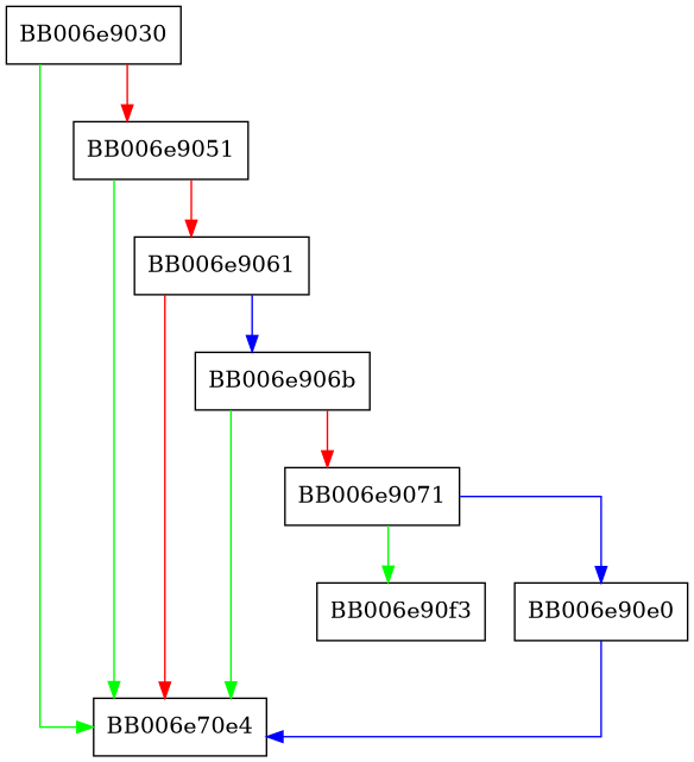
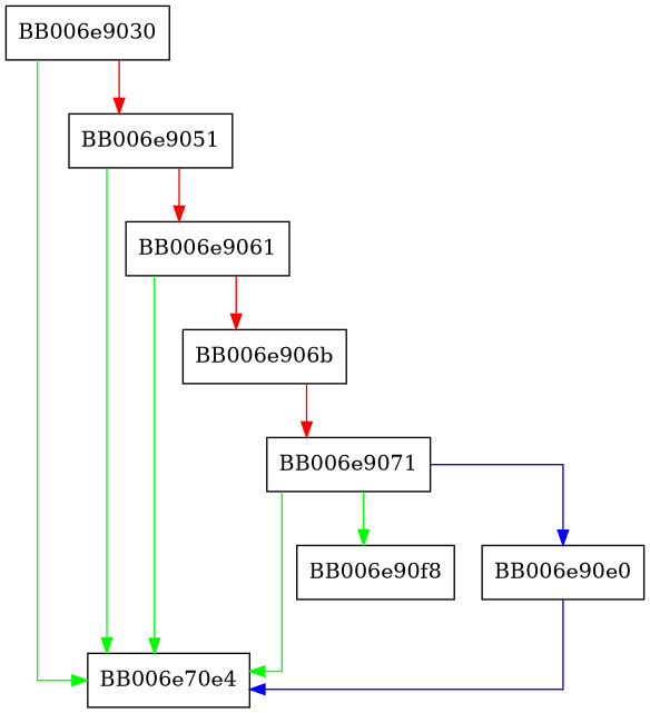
  digraph {
    splines=ortho
    node [shape=box]
    edge [color=green]
    n1 [label=BB006e70e4]
    BB006e9030
    n3 [label=BB006e9051]
    BB006e9061
    BB006e906b
    BB006e9071
-   BB006e90f8 [label=BB006e90f3]
+   BB006e90f8
    BB006e90e0
    BB006e9030 -> n1
    BB006e9030 -> n3 [color=red]
    n3 -> n1
    n3 -> BB006e9061 [color=red]
-   BB006e9061 -> n1 [color=red]
-   BB006e9061 -> BB006e906b [color=blue]
-   BB006e906b -> n1
+   BB006e9061 -> n1
+   BB006e9061 -> BB006e906b [color=red]
+   BB006e9071 -> n1
    BB006e906b -> BB006e9071 [color=red]
    BB006e9071 -> BB006e90f8
    BB006e9071 -> BB006e90e0 [color=blue]
    BB006e90e0 -> n1 [color=blue]
  }
